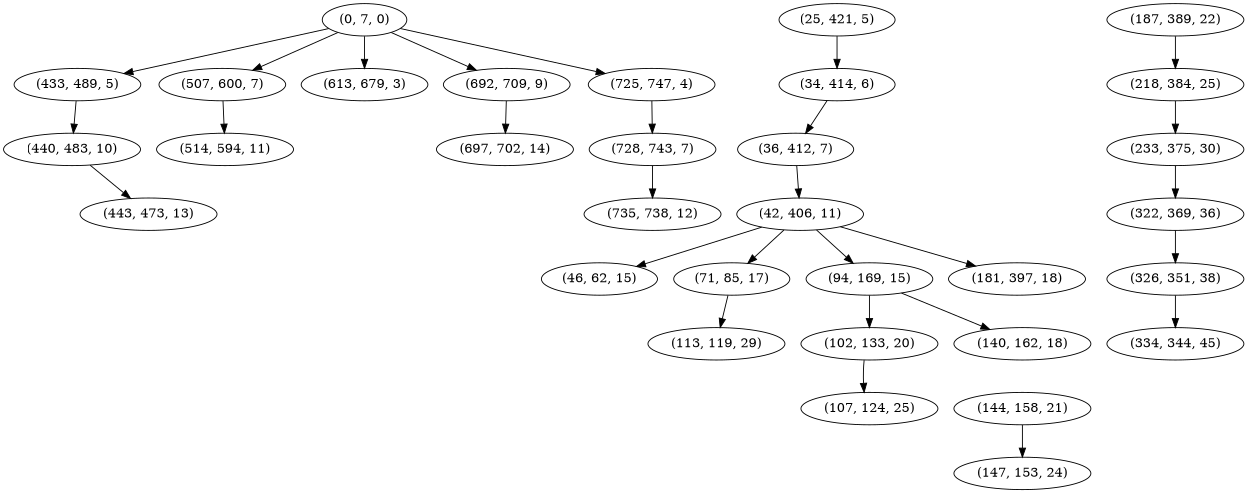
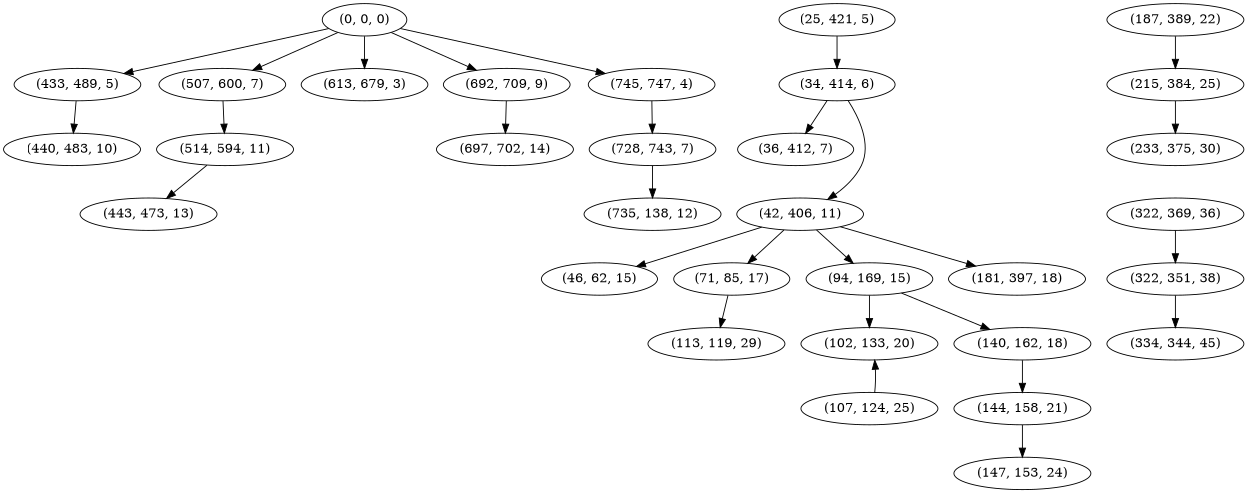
  digraph {
-   "(0, 0, 0)" [label="(0, 7, 0)"]
+   "(0, 0, 0)"
    "(433, 489, 5)"
    "(507, 600, 7)"
    "(613, 679, 3)"
    "(692, 709, 9)"
-   "(725, 747, 4)"
+   "(725, 747, 4)" [label="(745, 747, 4)"]
    "(25, 421, 5)"
    "(34, 414, 6)"
    "(440, 483, 10)"
    "(514, 594, 11)"
    "(697, 702, 14)"
    "(728, 743, 7)"
    "(36, 412, 7)"
    "(42, 406, 11)"
    "(46, 62, 15)"
    "(71, 85, 17)"
    "(94, 169, 15)"
    "(181, 397, 18)"
    "(113, 119, 29)"
    "(102, 133, 20)"
    "(140, 162, 18)"
    "(107, 124, 25)"
    "(144, 158, 21)"
    "(147, 153, 24)"
    "(187, 389, 22)"
-   "(215, 384, 25)" [label="(218, 384, 25)"]
+   "(215, 384, 25)"
    "(233, 375, 30)"
    "(322, 369, 36)"
-   "(326, 351, 38)"
+   "(326, 351, 38)" [label="(322, 351, 38)"]
    "(334, 344, 45)"
    "(443, 473, 13)"
-   "(735, 738, 12)"
+   "(735, 738, 12)" [label="(735, 138, 12)"]
    "(0, 0, 0)" -> "(433, 489, 5)"
    "(0, 0, 0)" -> "(507, 600, 7)"
    "(0, 0, 0)" -> "(613, 679, 3)"
    "(0, 0, 0)" -> "(692, 709, 9)"
    "(0, 0, 0)" -> "(725, 747, 4)"
    "(433, 489, 5)" -> "(440, 483, 10)"
    "(507, 600, 7)" -> "(514, 594, 11)"
    "(692, 709, 9)" -> "(697, 702, 14)"
    "(725, 747, 4)" -> "(728, 743, 7)"
    "(25, 421, 5)" -> "(34, 414, 6)"
    "(34, 414, 6)" -> "(36, 412, 7)"
-   "(440, 483, 10)" -> "(443, 473, 13)"
+   "(514, 594, 11)" -> "(443, 473, 13)"
    "(728, 743, 7)" -> "(735, 738, 12)"
-   "(36, 412, 7)" -> "(42, 406, 11)"
+   "(34, 414, 6)" -> "(42, 406, 11)"
    "(42, 406, 11)" -> "(46, 62, 15)"
    "(42, 406, 11)" -> "(71, 85, 17)"
    "(42, 406, 11)" -> "(94, 169, 15)"
    "(42, 406, 11)" -> "(181, 397, 18)"
    "(71, 85, 17)" -> "(113, 119, 29)"
    "(94, 169, 15)" -> "(102, 133, 20)"
    "(94, 169, 15)" -> "(140, 162, 18)"
-   "(102, 133, 20)" -> "(107, 124, 25)"
+   "(107, 124, 25)" -> "(102, 133, 20)"
+   "(140, 162, 18)" -> "(144, 158, 21)"
    "(144, 158, 21)" -> "(147, 153, 24)"
    "(187, 389, 22)" -> "(215, 384, 25)"
    "(215, 384, 25)" -> "(233, 375, 30)"
-   "(233, 375, 30)" -> "(322, 369, 36)"
    "(322, 369, 36)" -> "(326, 351, 38)"
    "(326, 351, 38)" -> "(334, 344, 45)"
  }
